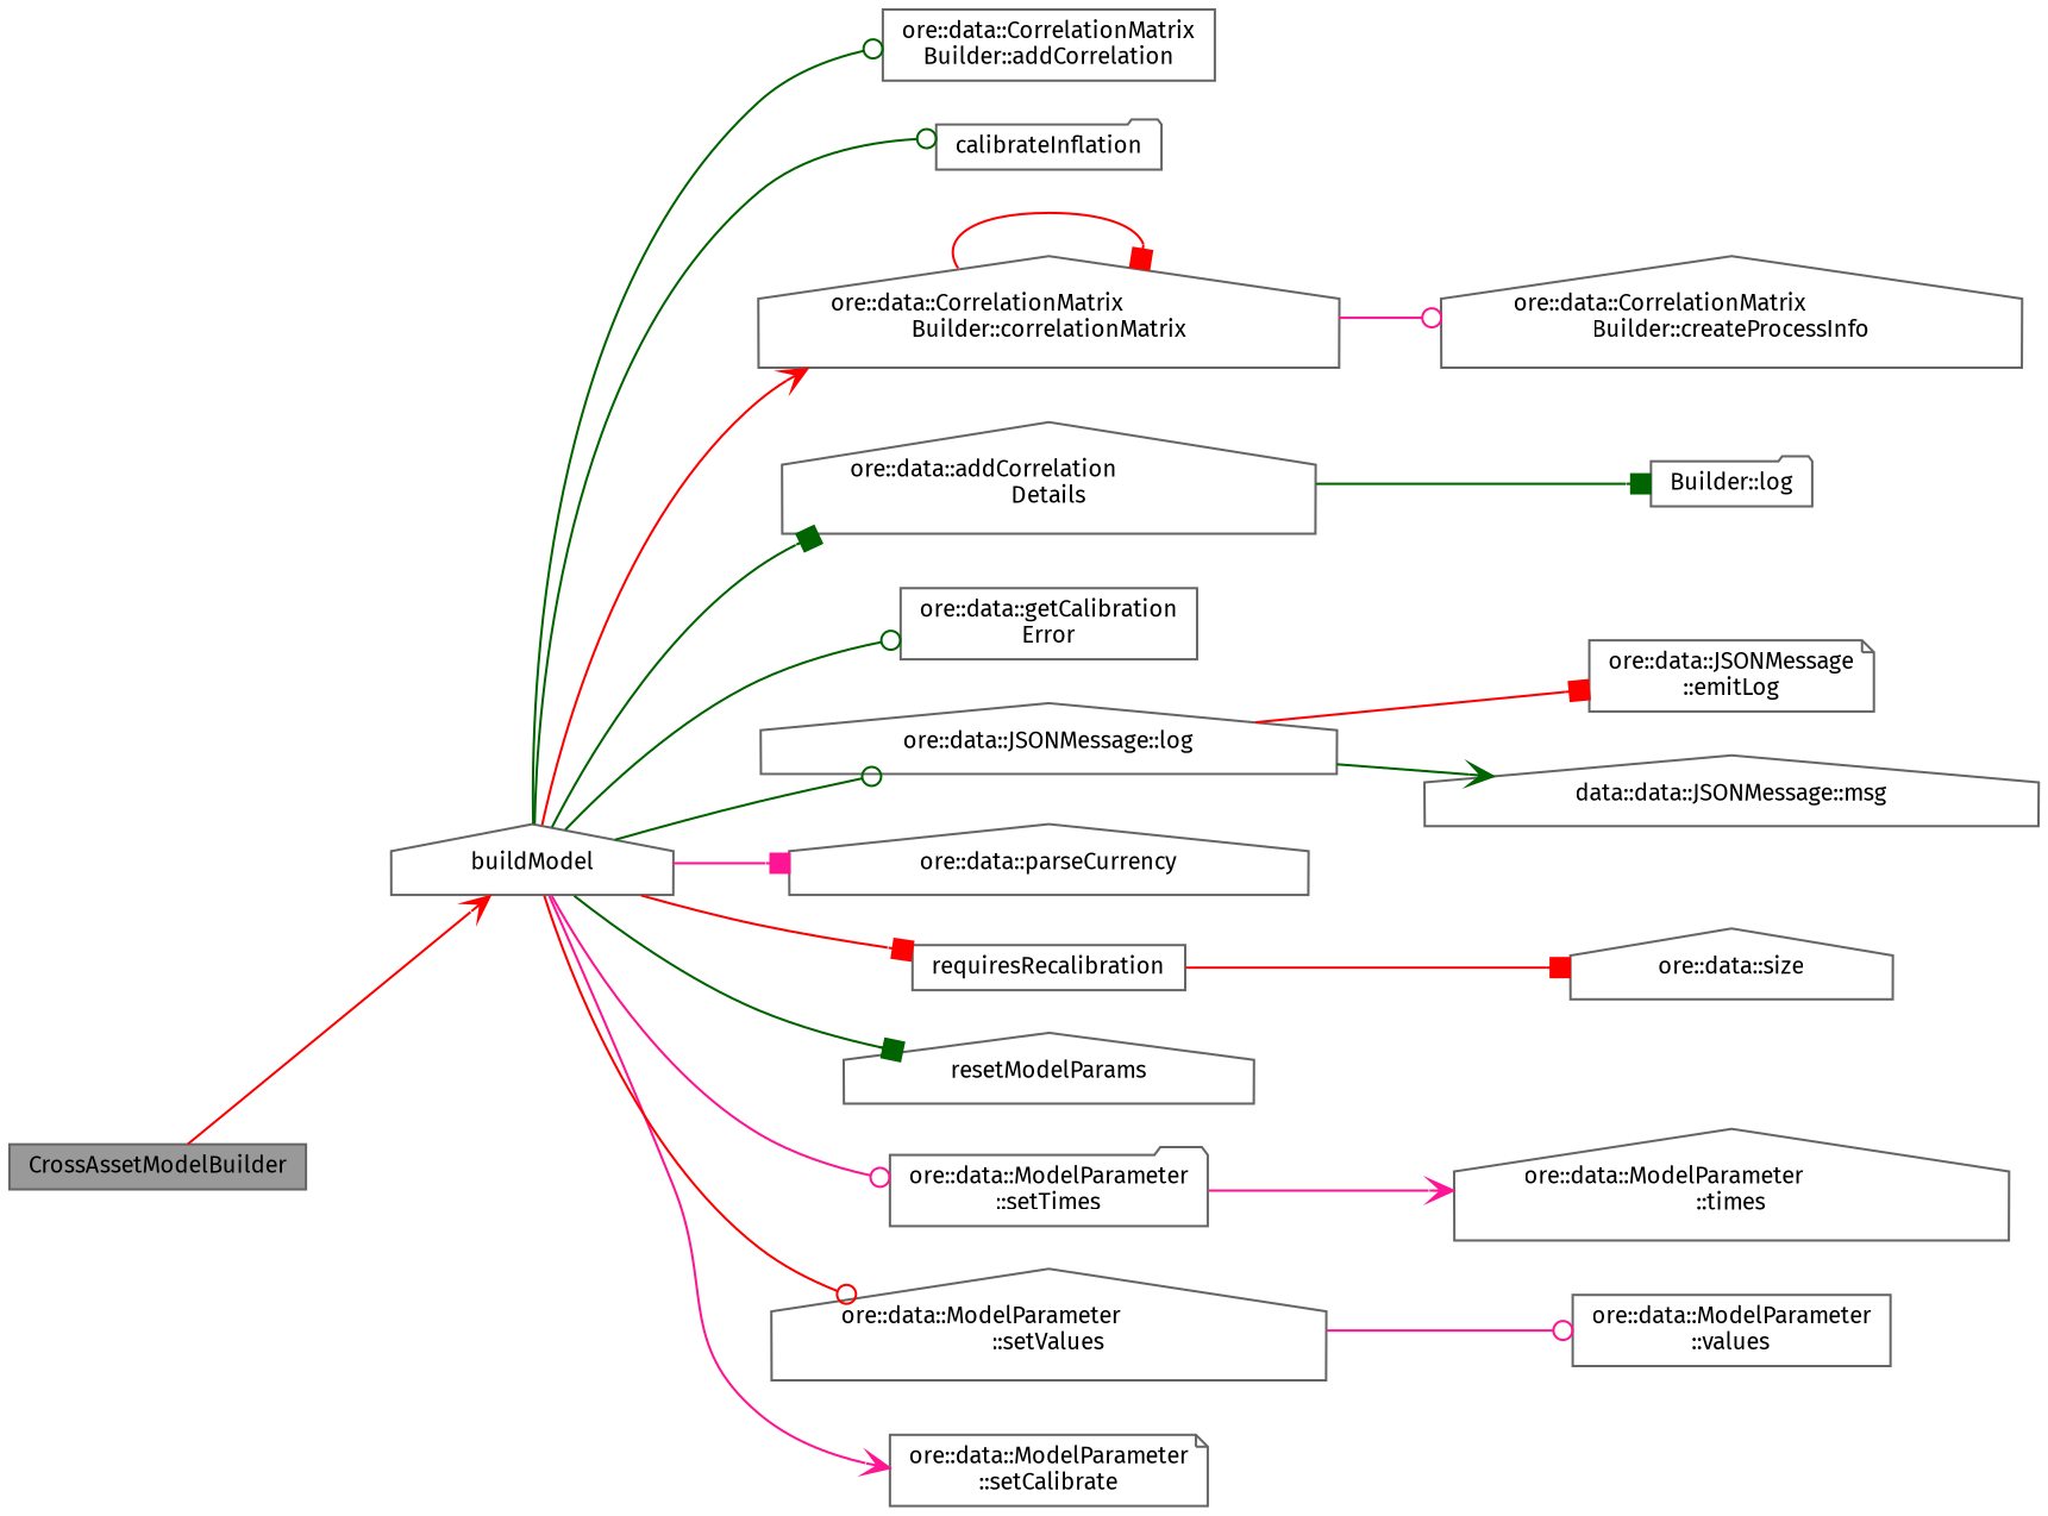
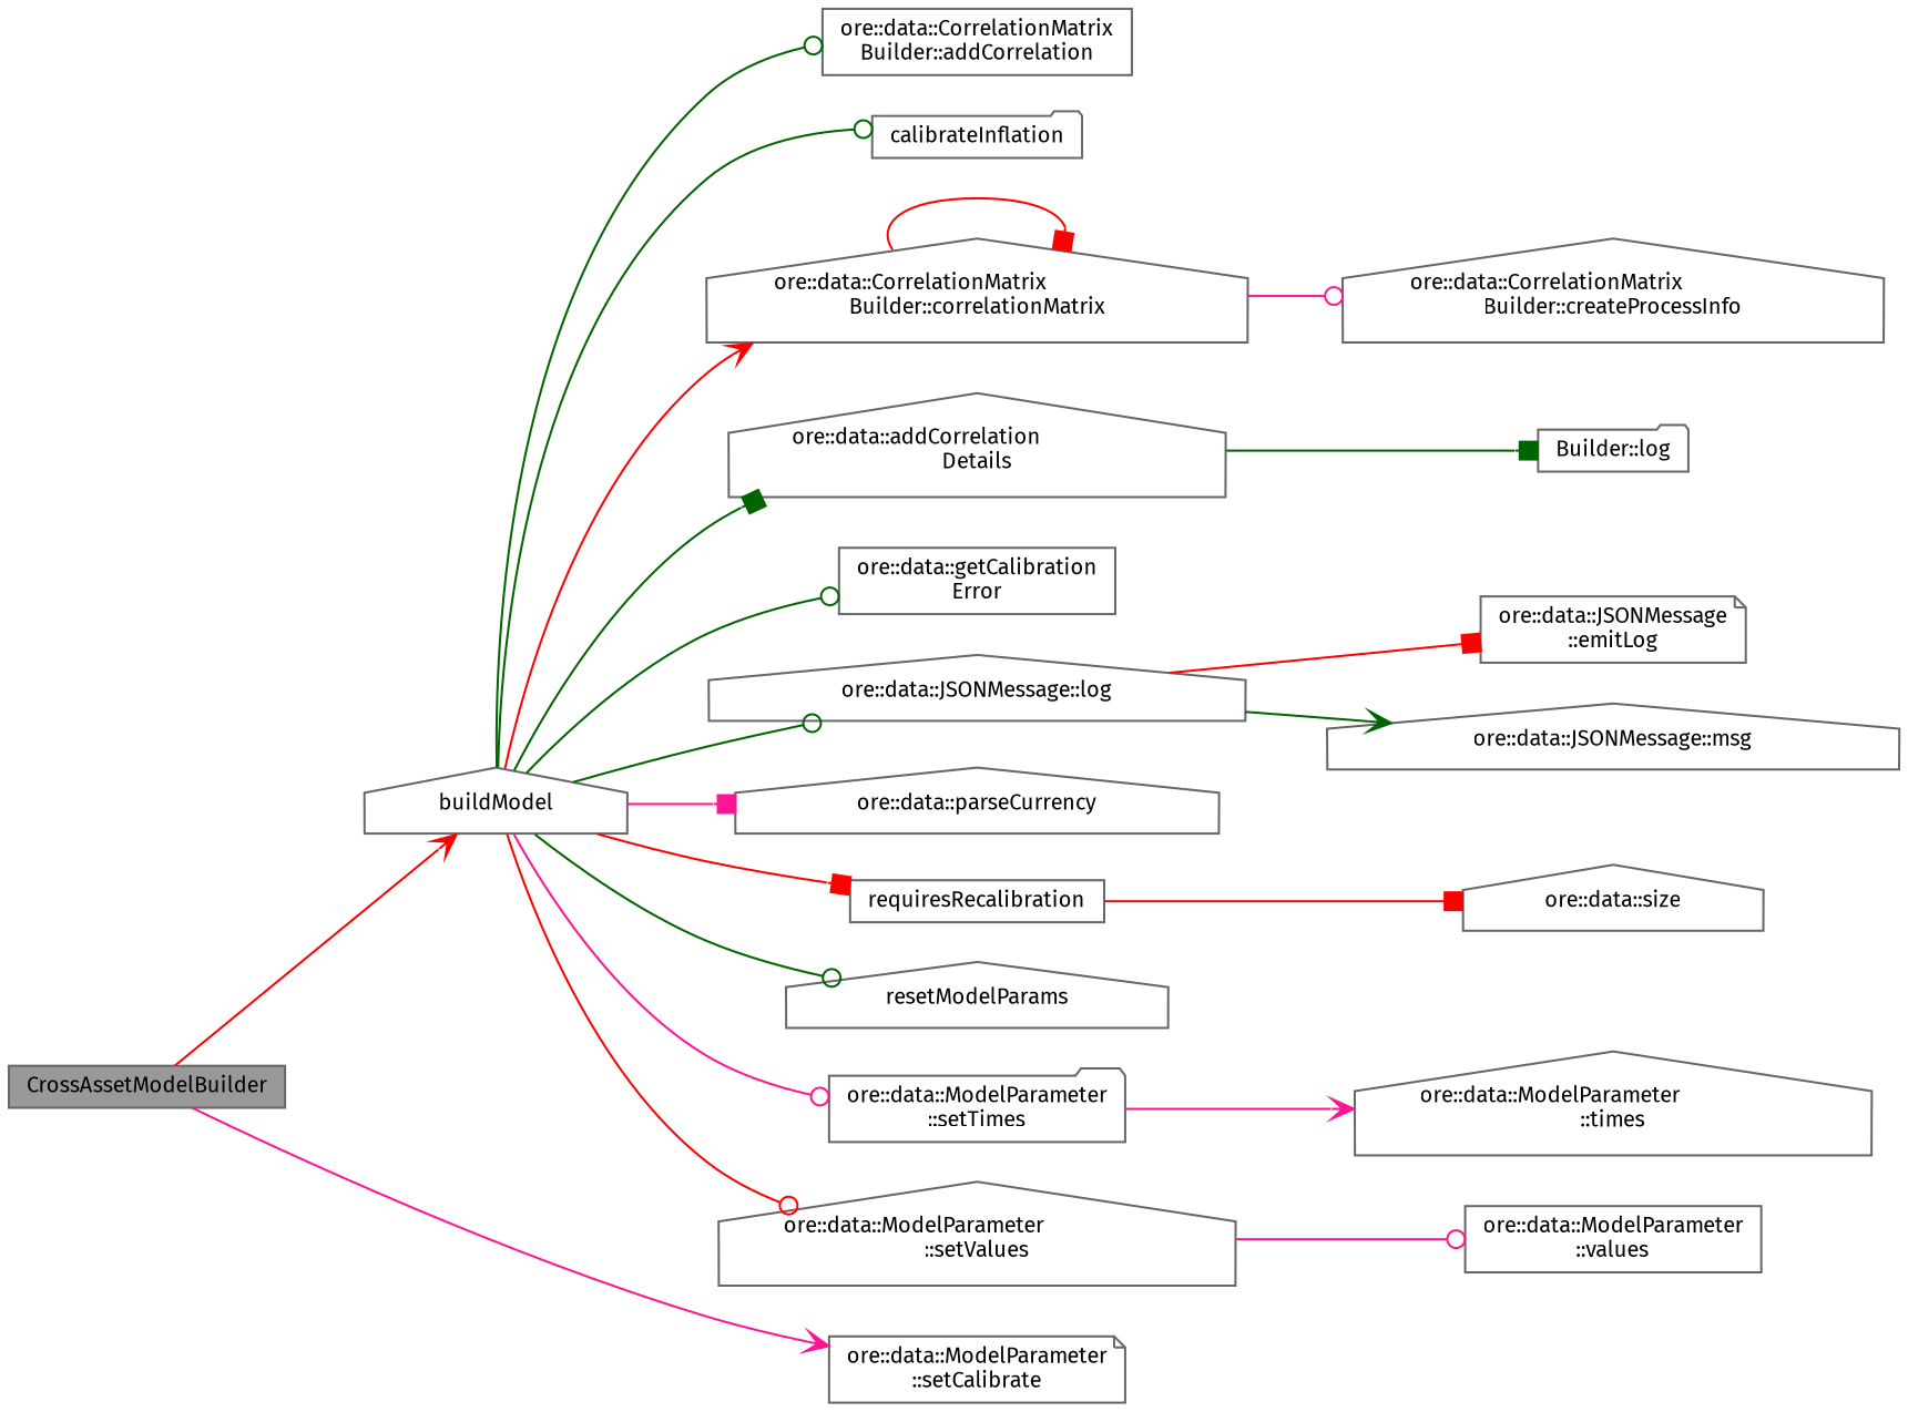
  digraph {
    fontname="Fira Sans"
    rankdir=LR
    node [color=grey40 fillcolor=white fontname="Fira Sans" fontsize=10 shape=house style=filled]
    edge [arrowhead=odot color=darkgreen fontname="Fira Sans" fontsize=10 labelfontname=Helvetica labelfontsize=10 style=solid]
    n1 [color=gray40 fillcolor=grey60 fontcolor=black height=0.2 label=CrossAssetModelBuilder shape=box width=0.4]
    n2 [height=0.2 label=buildModel width=0.4]
    n3 [height=0.2 label="ore::data::CorrelationMatrix\lBuilder::addCorrelation" shape=box width=0.4]
    n4 [height=0.2 label=calibrateInflation shape=folder width=0.4]
    n5 [height=0.2 label="ore::data::CorrelationMatrix\lBuilder::correlationMatrix" width=0.4]
    n6 [height=0.2 label="ore::data::addCorrelation\lDetails" width=0.4]
    n7 [height=0.2 label="ore::data::getCalibration\lError" shape=box width=0.4]
    n8 [height=0.2 label="ore::data::JSONMessage::log" width=0.4]
    n9 [height=0.2 label="ore::data::parseCurrency" width=0.4]
    n10 [height=0.2 label=requiresRecalibration shape=box width=0.4]
    n11 [height=0.2 label=resetModelParams width=0.4]
    n12 [height=0.2 label="ore::data::ModelParameter\l::setCalibrate" shape=note width=0.4]
    n13 [height=0.2 label="ore::data::ModelParameter\l::setTimes" shape=folder width=0.4]
    n14 [height=0.2 label="ore::data::ModelParameter\l::setValues" width=0.4]
    n15 [height=0.2 label="ore::data::CorrelationMatrix\lBuilder::createProcessInfo" width=0.4]
    n16 [height=0.2 label="Builder::log" shape=folder width=0.4]
    n17 [height=0.2 label="ore::data::JSONMessage\l::emitLog" shape=note width=0.4]
-   n18 [height=0.2 label="data::data::JSONMessage::msg" width=0.4]
+   n18 [height=0.2 label="ore::data::JSONMessage::msg" width=0.4]
    n19 [height=0.2 label="ore::data::size" width=0.4]
    n20 [height=0.2 label="ore::data::ModelParameter\l::times" width=0.4]
    n21 [height=0.2 label="ore::data::ModelParameter\l::values" shape=box width=0.4]
    n1 -> n2 [arrowhead=vee color=red]
    n2 -> n3
    n2 -> n4
    n2 -> n5 [arrowhead=vee color=red]
    n2 -> n6 [arrowhead=box]
    n2 -> n7
    n2 -> n8
    n2 -> n9 [arrowhead=box color=deeppink]
    n2 -> n10 [arrowhead=box color=red]
-   n2 -> n11 [arrowhead=box]
-   n2 -> n12 [arrowhead=vee color=deeppink]
+   n2 -> n11
+   n1 -> n12 [arrowhead=vee color=deeppink]
    n2 -> n13 [color=deeppink]
    n2 -> n14 [color=red]
    n5 -> n5 [arrowhead=box color=red]
    n5 -> n15 [color=deeppink]
    n6 -> n16 [arrowhead=box]
    n8 -> n17 [arrowhead=box color=red]
    n8 -> n18 [arrowhead=vee]
    n10 -> n19 [arrowhead=box color=red]
    n13 -> n20 [arrowhead=vee color=deeppink]
    n14 -> n21 [color=deeppink]
  }
